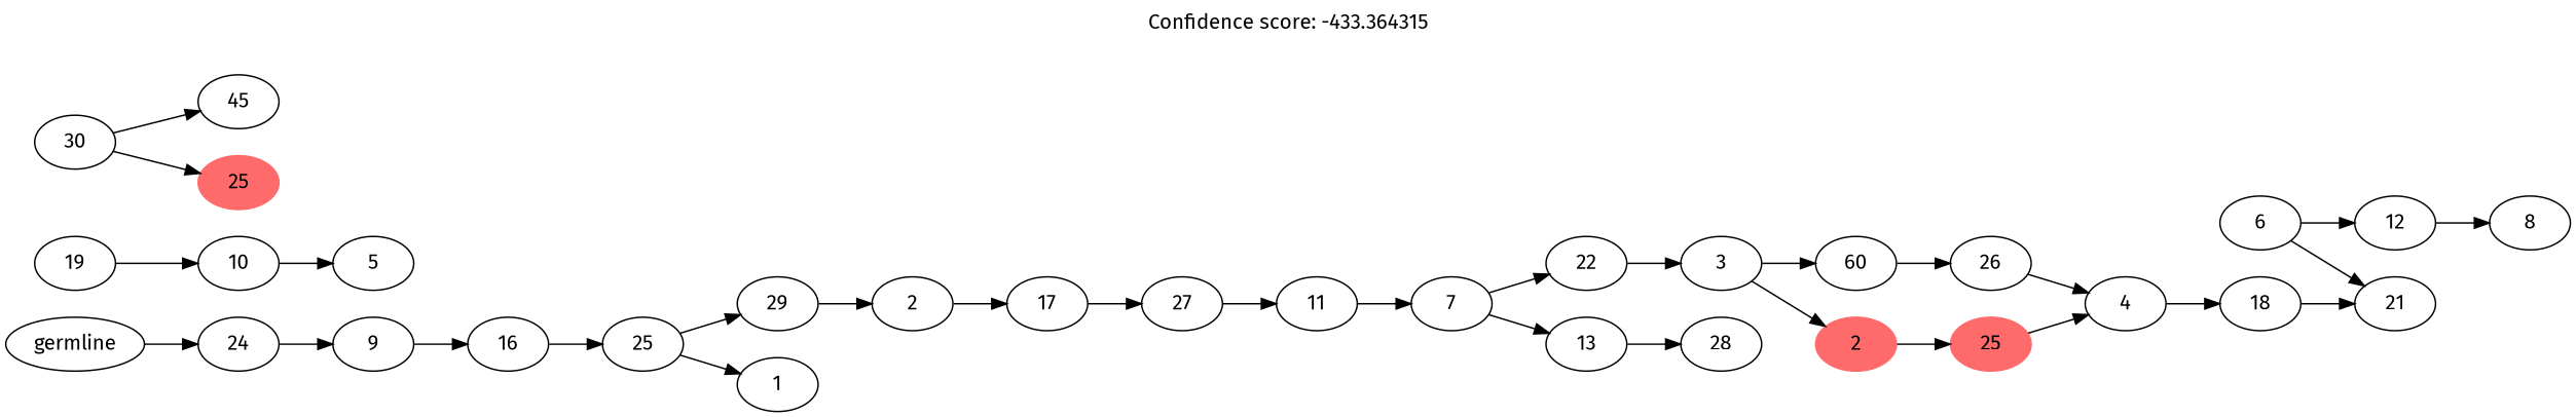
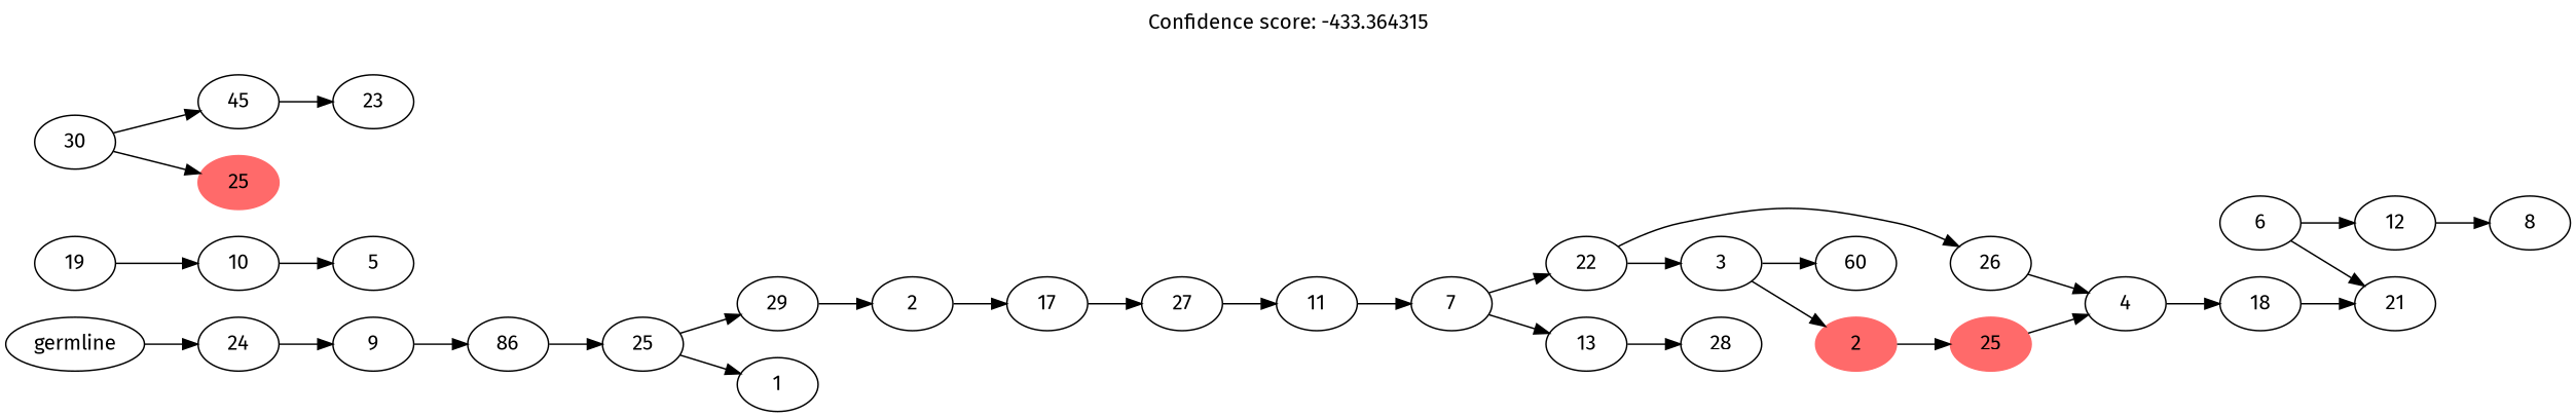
  digraph {
    fontname="Fira Sans"
    label="Confidence score: -433.364315"
    labelloc=t
    rankdir=LR
    node [fontname="Fira Sans"]
    edge [fontname="Fira Sans"]
    n1 [label=12]
    n2 [label=8]
    n3 [label=6]
    n4 [label=21]
    n5 [label=18]
    n6 [label=4]
    n7 [color=indianred1 label=25 style=filled]
    n8 [color=indianred1 label=2 style=filled]
    n9 [label=10]
    n10 [label=5]
    n11 [label=19]
+   n12 [label=23]
    n13 [label=45]
    n14 [label=30]
    n15 [color=indianred1 label=25 style=filled]
    n16 [label=26]
    n17 [label=60]
    n18 [label=3]
    n19 [label=22]
    n20 [label=13]
    n21 [label=28]
    n22 [label=7]
    n23 [label=11]
    n24 [label=27]
    n25 [label=17]
    n26 [label=2]
    n27 [label=29]
    n28 [label=25]
    n29 [label=1]
-   n30 [label=16]
+   n30 [label=86]
    n31 [label=9]
    n32 [label=24]
    n33 [label=germline]
    n1 -> n2
    n3 -> n1
    n3 -> n4
    n5 -> n4
    n6 -> n5
    n7 -> n6
    n8 -> n7
    n9 -> n10
    n11 -> n9
+   n13 -> n12
    n14 -> n13
    n14 -> n15
    n16 -> n6
-   n17 -> n16
+   n19 -> n16
    n18 -> n8
    n18 -> n17
    n19 -> n18
    n20 -> n21
    n22 -> n19
    n22 -> n20
    n23 -> n22
    n24 -> n23
    n25 -> n24
    n26 -> n25
    n27 -> n26
    n28 -> n27
    n28 -> n29
    n30 -> n28
    n31 -> n30
    n32 -> n31
    n33 -> n32
  }
